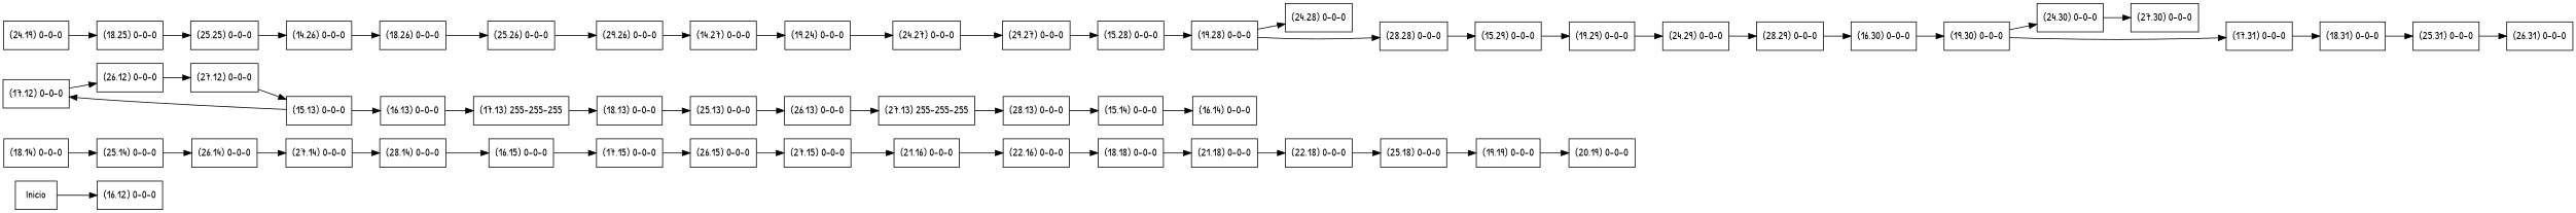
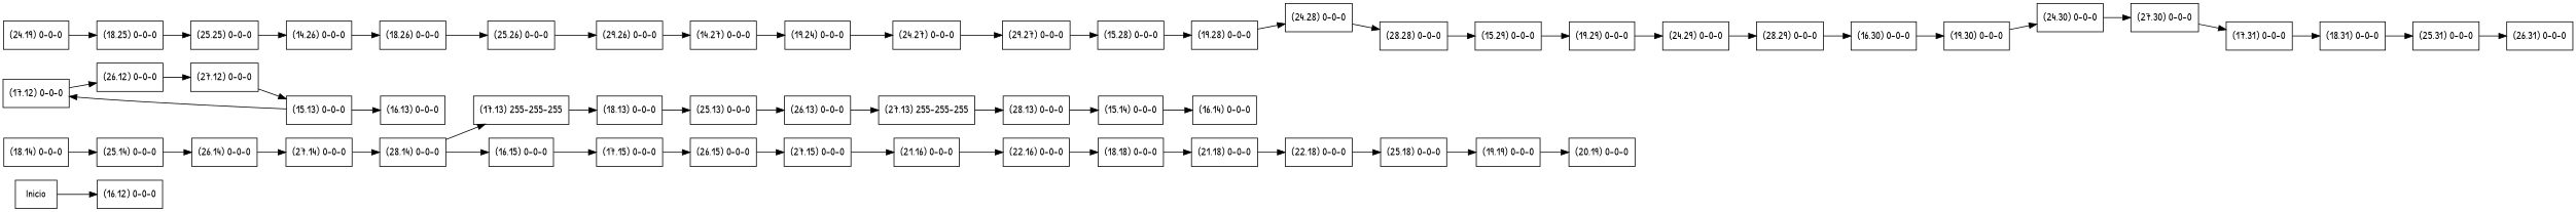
  digraph {
    fontname="Patrick Hand"
    rankdir=LR
    node [fontname="Patrick Hand" shape=record]
    edge [fontname="Patrick Hand"]
    n1 [label=" Inicio "]
    n2 [label="(16,12) 0-0-0"]
    n3 [label="(17,12) 0-0-0"]
    n4 [label="(26,12) 0-0-0"]
    n5 [label="(27,12) 0-0-0"]
    n6 [label="(15,13) 0-0-0"]
    n7 [label="(16,13) 0-0-0"]
    n8 [label="(17,13) 255-255-255"]
    n9 [label="(18,13) 0-0-0"]
    n10 [label="(25,13) 0-0-0"]
    n11 [label="(26,13) 0-0-0"]
    n12 [label="(27,13) 255-255-255"]
    n13 [label="(28,13) 0-0-0"]
    n14 [label="(15,14) 0-0-0"]
    n15 [label="(16,14) 0-0-0"]
    n16 [label="(18,14) 0-0-0"]
    n17 [label="(25,14) 0-0-0"]
    n18 [label="(26,14) 0-0-0"]
    n19 [label="(27,14) 0-0-0"]
    n20 [label="(28,14) 0-0-0"]
    n21 [label="(16,15) 0-0-0"]
    n22 [label="(17,15) 0-0-0"]
    n23 [label="(26,15) 0-0-0"]
    n24 [label="(27,15) 0-0-0"]
    n25 [label="(21,16) 0-0-0"]
    n26 [label="(22,16) 0-0-0"]
    n27 [label="(18,18) 0-0-0"]
    n28 [label="(21,18) 0-0-0"]
    n29 [label="(22,18) 0-0-0"]
    n30 [label="(25,18) 0-0-0"]
    n31 [label="(19,19) 0-0-0"]
    n32 [label="(20,19) 0-0-0"]
    n33 [label="(24,19) 0-0-0"]
    n34 [label="(18,25) 0-0-0"]
    n35 [label="(25,25) 0-0-0"]
    n36 [label="(14,26) 0-0-0"]
    n37 [label="(18,26) 0-0-0"]
    n38 [label="(25,26) 0-0-0"]
    n39 [label="(29,26) 0-0-0"]
    n40 [label="(14,27) 0-0-0"]
    n41 [label="(19,24) 0-0-0"]
    n42 [label="(24,27) 0-0-0"]
    n43 [label="(29,27) 0-0-0"]
    n44 [label="(15,28) 0-0-0"]
    n45 [label="(19,28) 0-0-0"]
    n46 [label="(24,28) 0-0-0"]
    n47 [label="(28,28) 0-0-0"]
    n48 [label="(15,29) 0-0-0"]
    n49 [label="(19,29) 0-0-0"]
    n50 [label="(24,29) 0-0-0"]
    n51 [label="(28,29) 0-0-0"]
    n52 [label="(16,30) 0-0-0"]
    n53 [label="(19,30) 0-0-0"]
    n54 [label="(24,30) 0-0-0"]
    n55 [label="(27,30) 0-0-0"]
    n56 [label="(17,31) 0-0-0"]
    n57 [label="(18,31) 0-0-0"]
    n58 [label="(25,31) 0-0-0"]
    n59 [label="(26,31) 0-0-0"]
    n1 -> n2
    n3 -> n4
    n4 -> n5
    n5 -> n6
    n6 -> n3
    n6 -> n7
-   n7 -> n8
+   n20 -> n8
    n8 -> n9
    n9 -> n10
    n10 -> n11
    n11 -> n12
    n12 -> n13
    n13 -> n14
    n14 -> n15
    n16 -> n17
    n17 -> n18
    n18 -> n19
    n19 -> n20
    n20 -> n21
    n21 -> n22
    n22 -> n23
    n23 -> n24
    n24 -> n25
    n25 -> n26
    n26 -> n27
    n27 -> n28
    n28 -> n29
    n29 -> n30
    n30 -> n31
    n31 -> n32
    n33 -> n34
    n34 -> n35
    n35 -> n36
    n36 -> n37
    n37 -> n38
    n38 -> n39
    n39 -> n40
    n40 -> n41
    n41 -> n42
    n42 -> n43
    n43 -> n44
    n44 -> n45
    n45 -> n46
-   n45 -> n47
+   n46 -> n47
    n47 -> n48
    n48 -> n49
    n49 -> n50
    n50 -> n51
    n51 -> n52
    n52 -> n53
    n53 -> n54
    n54 -> n55
-   n53 -> n56
+   n55 -> n56
    n56 -> n57
    n57 -> n58
    n58 -> n59
  }
